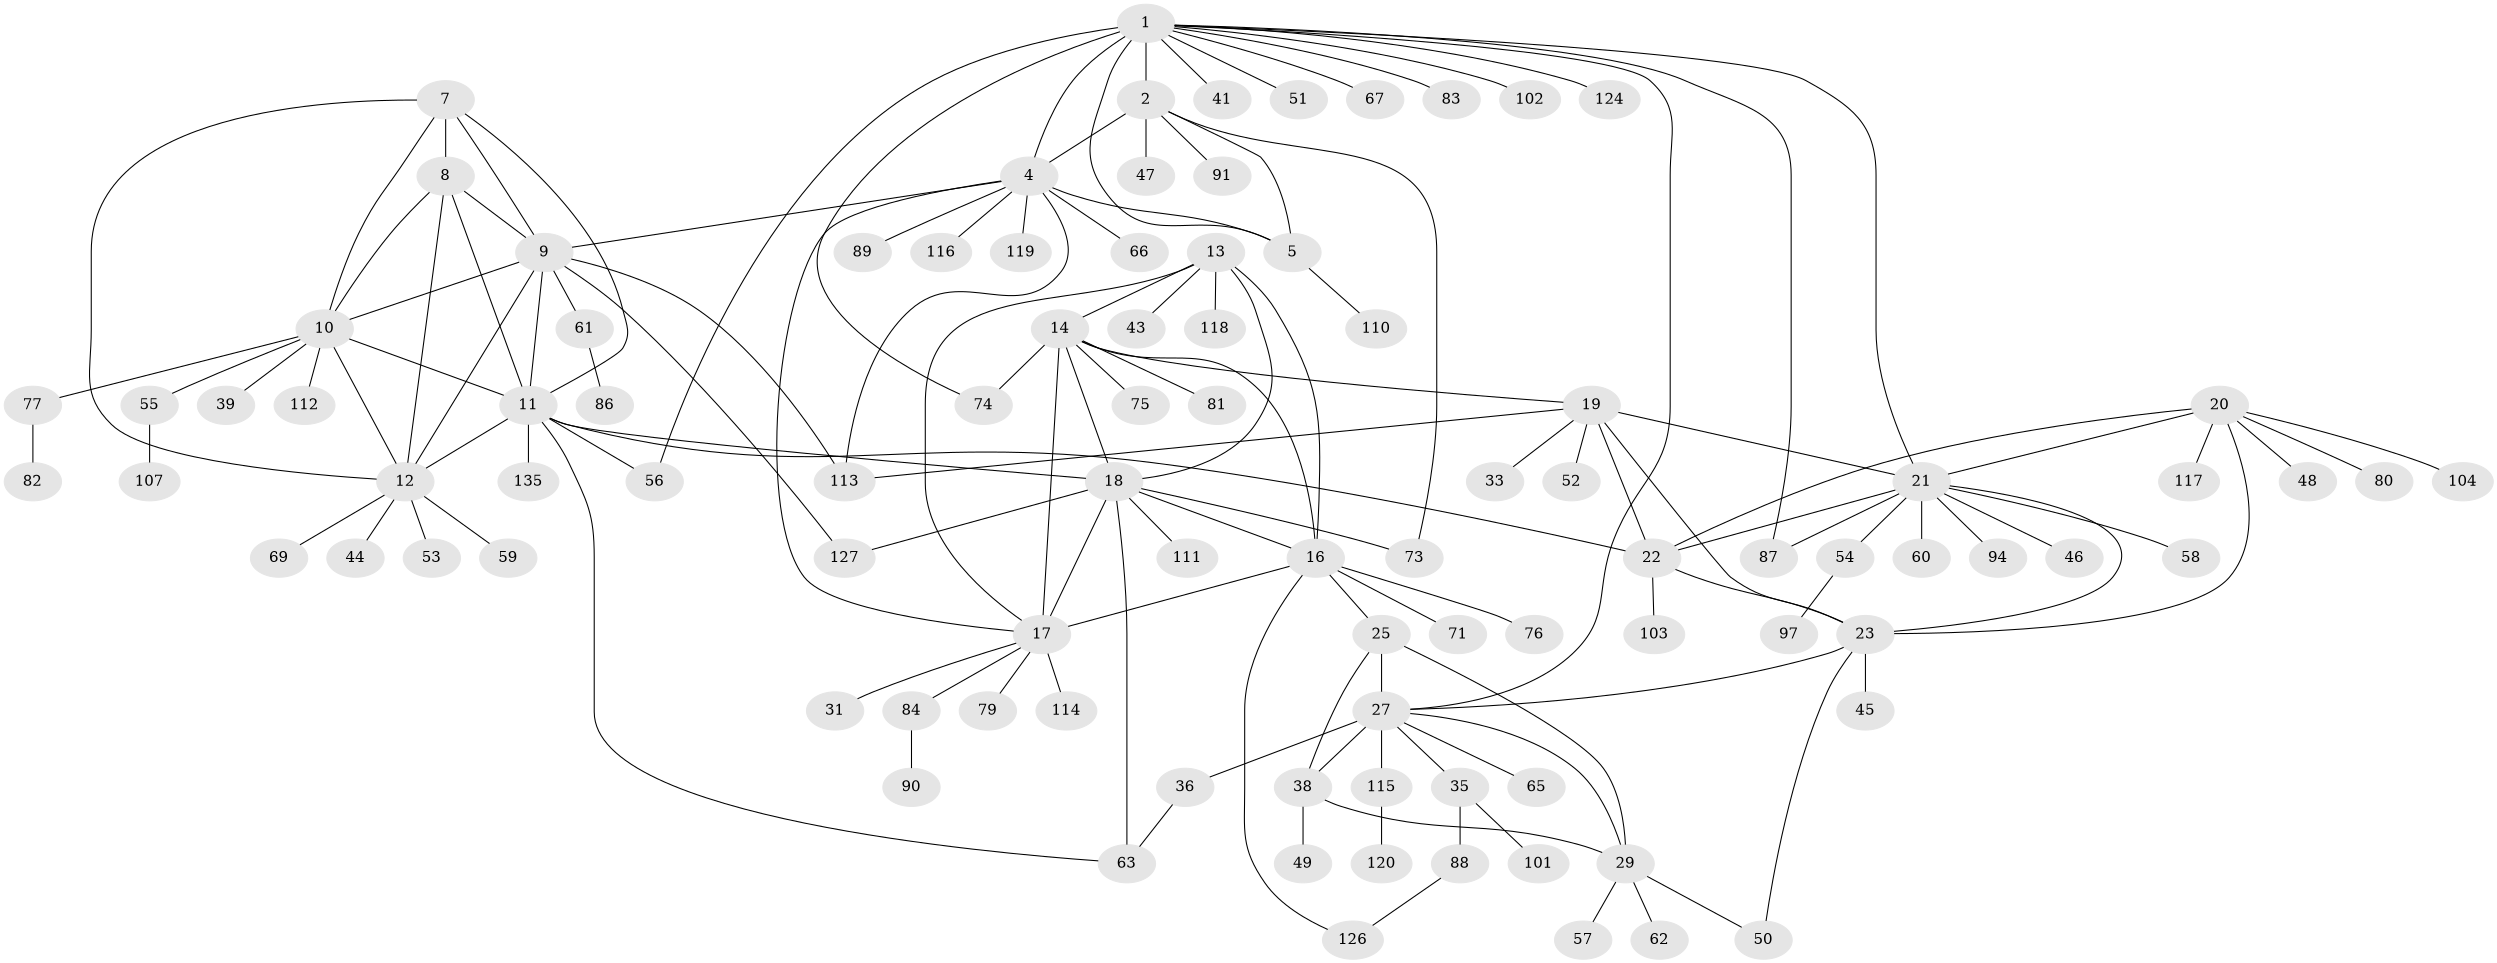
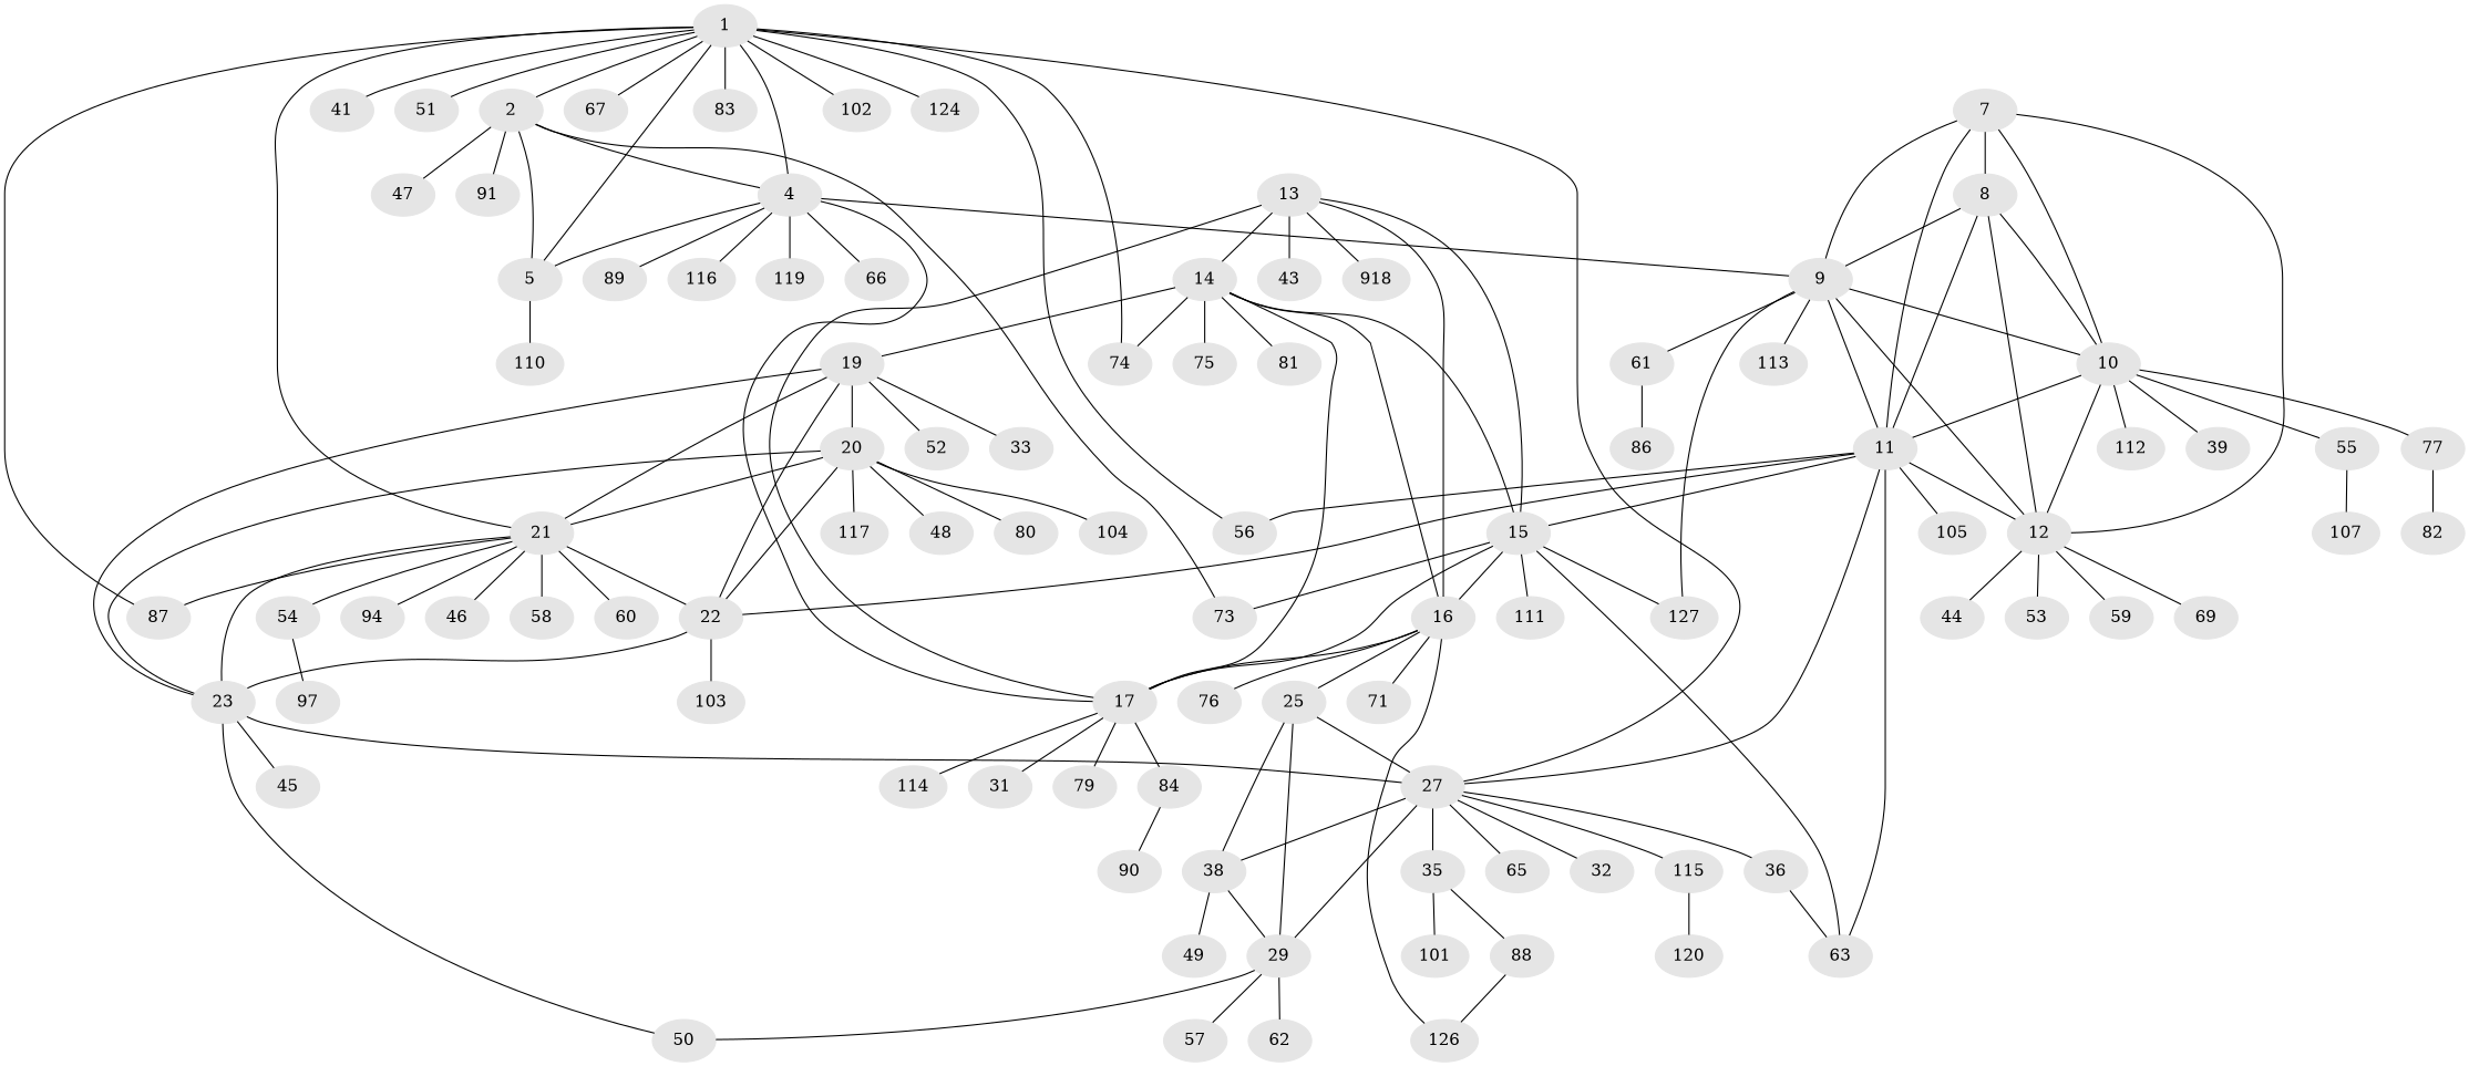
  graph {
    node [color=gray90 style=filled]
    1 [super="+3"]
    2 [super="+123"]
    4 [super="+6"]
    5 [super="+64"]
    21 [super="+24"]
    27 [super="+30"]
    41
    51
    56
    67
    74
    83
    87
    102
    124
    47 [super="+68"]
    73
    91
    9 [super="+121"]
    17 [super="+18"]
    66 [super="+96"]
    89
    113
    116
    119
    110
    22 [super="+38"]
    23
    46
    54 [super="+109"]
    58
    60
    94
    n34 [label=38]
    29
+   32 [super="+39"]
    35 [super="+78"]
    36 [super="+70"]
    65
    115
    10 [super="+34"]
    11 [super="+42"]
    12 [super="+99"]
    61 [super="+85"]
    127
    31
    79
    84
    114
    7 [super="+128"]
    8 [super="+98"]
    n52 [label=39]
    55
    77
    112
-   15 [super="+93" label=18]
+   15 [super="+93"]
    63 [super="+125"]
-   105 [super="+122" label=135]
+   105 [super="+122"]
    44
    53
    59
    69
    86
    107
    82
    16 [super="+92"]
    111
    103
    14 [super="+100"]
    19 [super="+95"]
    75
    81 [super="+108"]
    13
    43
-   118
+   118 [label=918]
    25 [super="+26"]
    71
    76
    126
    20 [super="+106"]
    33
    52
    90
    48
    80
    104
    117
    45
    50
    97
    49
    57 [super="+72"]
    62
    88
    101
    120
    1 -- 2 [weight=2]
    1 -- 4 [weight=4]
    1 -- 5 [weight=2]
    1 -- 21
    1 -- 27
    1 -- 41
    1 -- 51
    1 -- 56
    1 -- 67
    1 -- 74
    1 -- 83
    1 -- 87
    1 -- 102
    1 -- 124
    2 -- 4 [weight=2]
    2 -- 5
    2 -- 47
    2 -- 73
    2 -- 91
    4 -- 5 [weight=2]
    4 -- 9
    4 -- 17
    4 -- 66
    4 -- 89
-   4 -- 113
    4 -- 116
    4 -- 119
    5 -- 110
    21 -- 87
    21 -- 22 [weight=2]
    21 -- 23 [weight=2]
    21 -- 46
    21 -- 54
    21 -- 58
    21 -- 60
    21 -- 94
    27 -- n34 [weight=2]
    27 -- 29 [weight=2]
+   27 -- 32
    27 -- 35
    27 -- 36
    27 -- 65
    27 -- 115
    9 -- 113
    9 -- 10
    9 -- 11
    9 -- 12
    9 -- 61
    9 -- 127
    17 -- 31
    17 -- 79
    17 -- 84
    17 -- 114
    22 -- 23
    22 -- 103
    23 -- 27
    23 -- 45
    23 -- 50
    54 -- 97
    n34 -- 29
    n34 -- 49
    29 -- 50
    29 -- 57
    29 -- 62
    35 -- 88
    35 -- 101
    36 -- 63
    115 -- 120
    10 -- 11
    10 -- 12
    10 -- n52
    10 -- 55
    10 -- 77
    10 -- 112
+   11 -- 27
    11 -- 56
    11 -- 22
    11 -- 12
    11 -- 15
    11 -- 63
    11 -- 105
    12 -- 44
    12 -- 53
    12 -- 59
    12 -- 69
    61 -- 86
    84 -- 90
    7 -- 9
    7 -- 10
    7 -- 11
    7 -- 12
    7 -- 8
    8 -- 9
    8 -- 10
    8 -- 11
    8 -- 12
    55 -- 107
    77 -- 82
    15 -- 73
    15 -- 17 [weight=2]
    15 -- 127
    15 -- 63
    15 -- 16
    15 -- 111
    16 -- 17 [weight=2]
    16 -- 25
    16 -- 71
    16 -- 76
    16 -- 126
    14 -- 74
    14 -- 17 [weight=2]
    14 -- 15
    14 -- 16
    14 -- 19
    14 -- 75
    14 -- 81
    19 -- 21 [weight=2]
    19 -- 22
    19 -- 23
-   19 -- 113
+   19 -- 20
    19 -- 33
    19 -- 52
    13 -- 17 [weight=2]
    13 -- 15
    13 -- 16
    13 -- 14
    13 -- 43
    13 -- 118
    25 -- 27 [weight=4]
    25 -- n34 [weight=2]
    25 -- 29 [weight=2]
    20 -- 21 [weight=2]
    20 -- 22
    20 -- 23
    20 -- 48
    20 -- 80
    20 -- 104
    20 -- 117
    88 -- 126
  }
